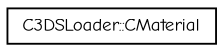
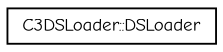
  digraph {
    rankdir=LR
    fontname="Comic Neue"
-   n1 [color=black fillcolor=white fontname="Comic Neue" fontsize=10 height=0.2 label="C3DSLoader::CMaterial" shape=record style=filled width=0.4]
+   n1 [color=black fillcolor=white fontname="Comic Neue" fontsize=10 height=0.2 label="C3DSLoader::DSLoader" shape=record style=filled width=0.4]
  }
